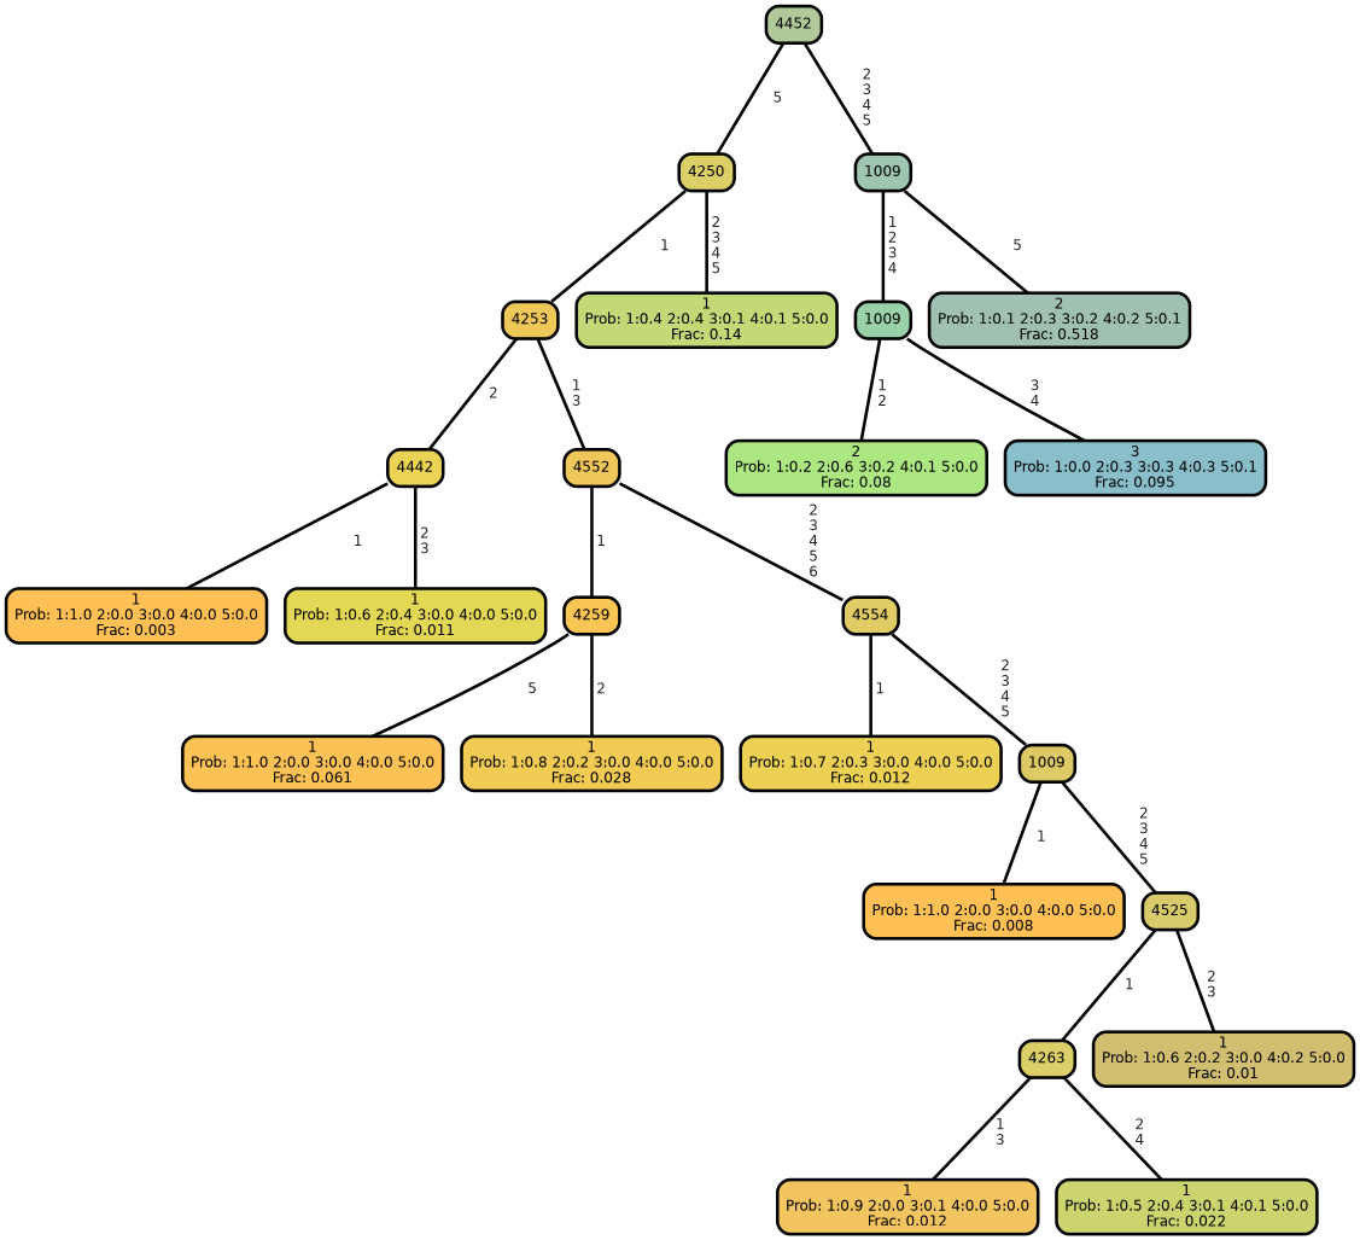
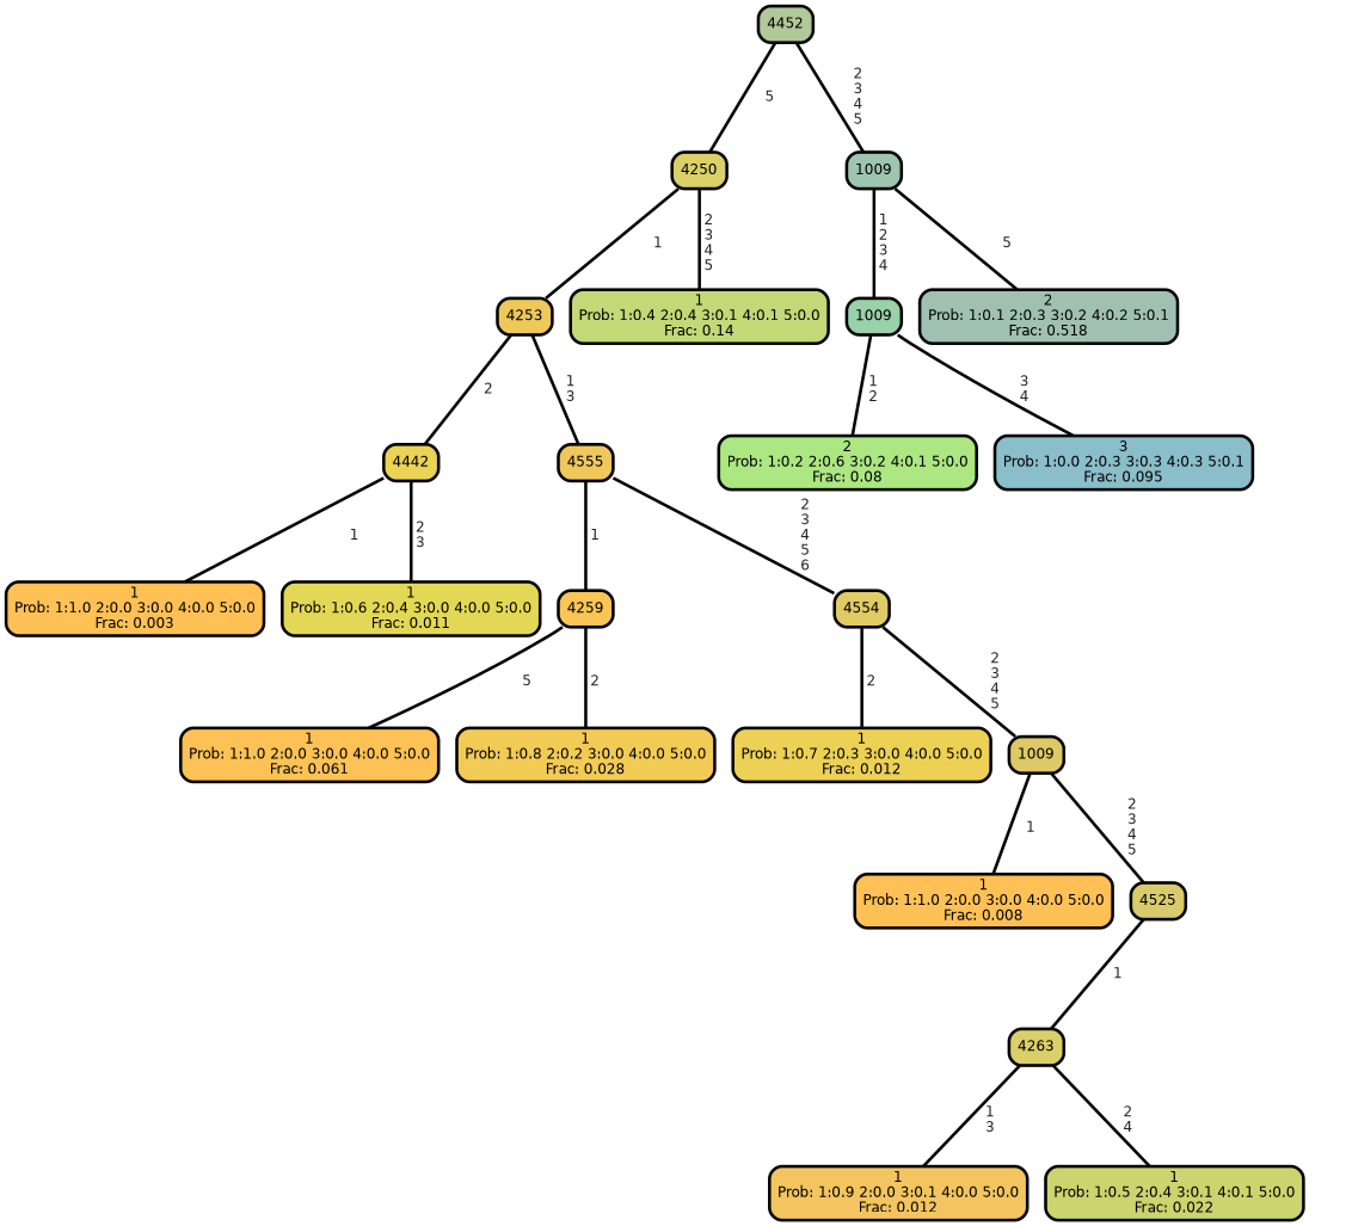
  graph {
    ranksep="0 equally"
    splines=straight
    node [color=black fillcolor="#ffc155" fontcolor=black fontname=helvetica penwidth=3 shape=box style="filled, rounded"]
    edge [color=black fontcolor=grey14 fontname=helvetica fontweight=bold penwidth=3]
    n1 [label="1\nProb: 1:1.0 2:0.0 3:0.0 4:0.0 5:0.0\nFrac: 0.003"]
    n2 [fillcolor="#ead355" label=4442]
    n3 [fillcolor="#e3d855" label="1\nProb: 1:0.6 2:0.4 3:0.0 4:0.0 5:0.0\nFrac: 0.011"]
    n4 [fillcolor="#efc85a" label=4253]
-   n5 [fillcolor="#efc75b" label=4552]
+   n5 [fillcolor="#efc75b" label=4555]
    n6 [fillcolor="#f9c555" label=4259]
    n7 [fillcolor="#e0cb64" label=4554]
    n8 [fillcolor="#fdc255" label="1\nProb: 1:1.0 2:0.0 3:0.0 4:0.0 5:0.0\nFrac: 0.061"]
    n9 [fillcolor="#f2cb55" label="1\nProb: 1:0.8 2:0.2 3:0.0 4:0.0 5:0.0\nFrac: 0.028"]
    n10 [fillcolor="#ecd155" label="1\nProb: 1:0.7 2:0.3 3:0.0 4:0.0 5:0.0\nFrac: 0.012"]
    n11 [fillcolor="#dec967" label=1009]
    n12 [label="1\nProb: 1:1.0 2:0.0 3:0.0 4:0.0 5:0.0\nFrac: 0.008"]
    n13 [fillcolor="#d8cb6b" label=4525]
    n14 [fillcolor="#dacf69" label=4263]
-   n15 [fillcolor="#d1be71" label="1\nProb: 1:0.6 2:0.2 3:0.0 4:0.2 5:0.0\nFrac: 0.01"]
    n16 [fillcolor="#f3c560" label="1\nProb: 1:0.9 2:0.0 3:0.1 4:0.0 5:0.0\nFrac: 0.012"]
    n17 [fillcolor="#cbd46e" label="1\nProb: 1:0.5 2:0.4 3:0.1 4:0.1 5:0.0\nFrac: 0.022"]
    n18 [fillcolor="#dbcf67" label=4250]
    n19 [fillcolor="#c3d877" label="1\nProb: 1:0.4 2:0.4 3:0.1 4:0.1 5:0.0\nFrac: 0.14"]
    n20 [fillcolor="#b1c899" label=4452]
    n21 [fillcolor="#9ec5af" label=1009]
    n22 [fillcolor="#99d1a9" label=1009]
    n23 [fillcolor="#a0c1b1" label="2\nProb: 1:0.1 2:0.3 3:0.2 4:0.2 5:0.1\nFrac: 0.518"]
    n24 [fillcolor="#ace781" label="2\nProb: 1:0.2 2:0.6 3:0.2 4:0.1 5:0.0\nFrac: 0.08"]
    n25 [fillcolor="#8abeca" label="3\nProb: 1:0.0 2:0.3 3:0.3 4:0.3 5:0.1\nFrac: 0.095"]
    subgraph sub_1 {
      rank=same
    }
    n2 -- n1 [label=" 1"]
    n2 -- n3 [label=" 2\n 3"]
    n4 -- n2 [label=" 2"]
    n4 -- n5 [label=" 1\n 3"]
    n5 -- n6 [label=" 1"]
    n5 -- n7 [label=" 2\n 3\n 4\n 5\n 6"]
    n6 -- n8 [label=" 5"]
    n6 -- n9 [label=" 2"]
-   n7 -- n10 [label=" 1"]
+   n7 -- n10 [label=" 2"]
    n7 -- n11 [label=" 2\n 3\n 4\n 5"]
    n11 -- n12 [label=" 1"]
    n11 -- n13 [label=" 2\n 3\n 4\n 5"]
    n13 -- n14 [label=" 1"]
-   n13 -- n15 [label=" 2\n 3"]
    n14 -- n16 [label=" 1\n 3"]
    n14 -- n17 [label=" 2\n 4"]
    n18 -- n4 [label=" 1"]
    n18 -- n19 [label=" 2\n 3\n 4\n 5"]
    n20 -- n18 [label=" 5"]
    n20 -- n21 [label=" 2\n 3\n 4\n 5"]
    n21 -- n22 [label=" 1\n 2\n 3\n 4"]
    n21 -- n23 [label=" 5"]
    n22 -- n24 [label=" 1\n 2"]
    n22 -- n25 [label=" 3\n 4"]
  }
